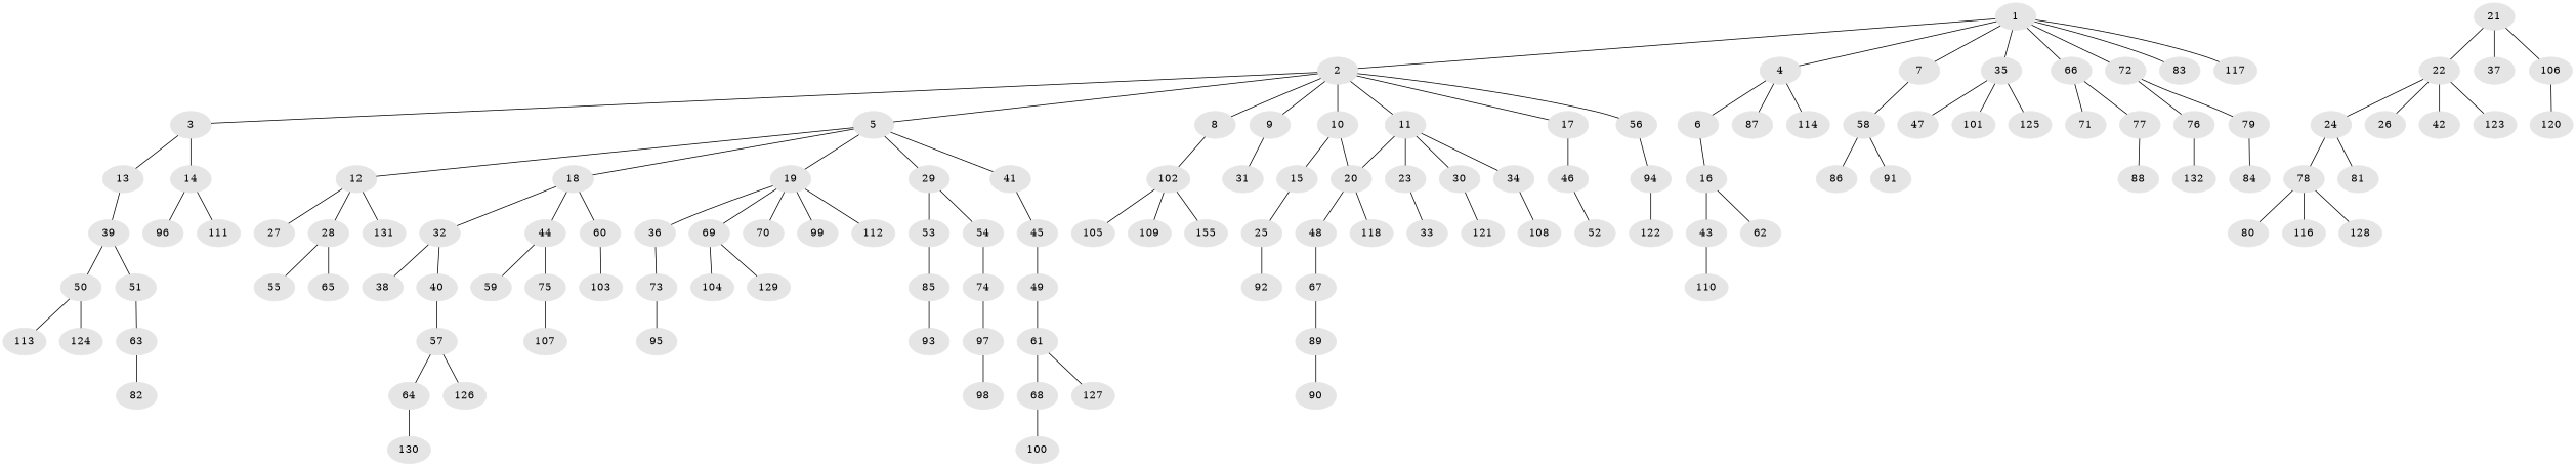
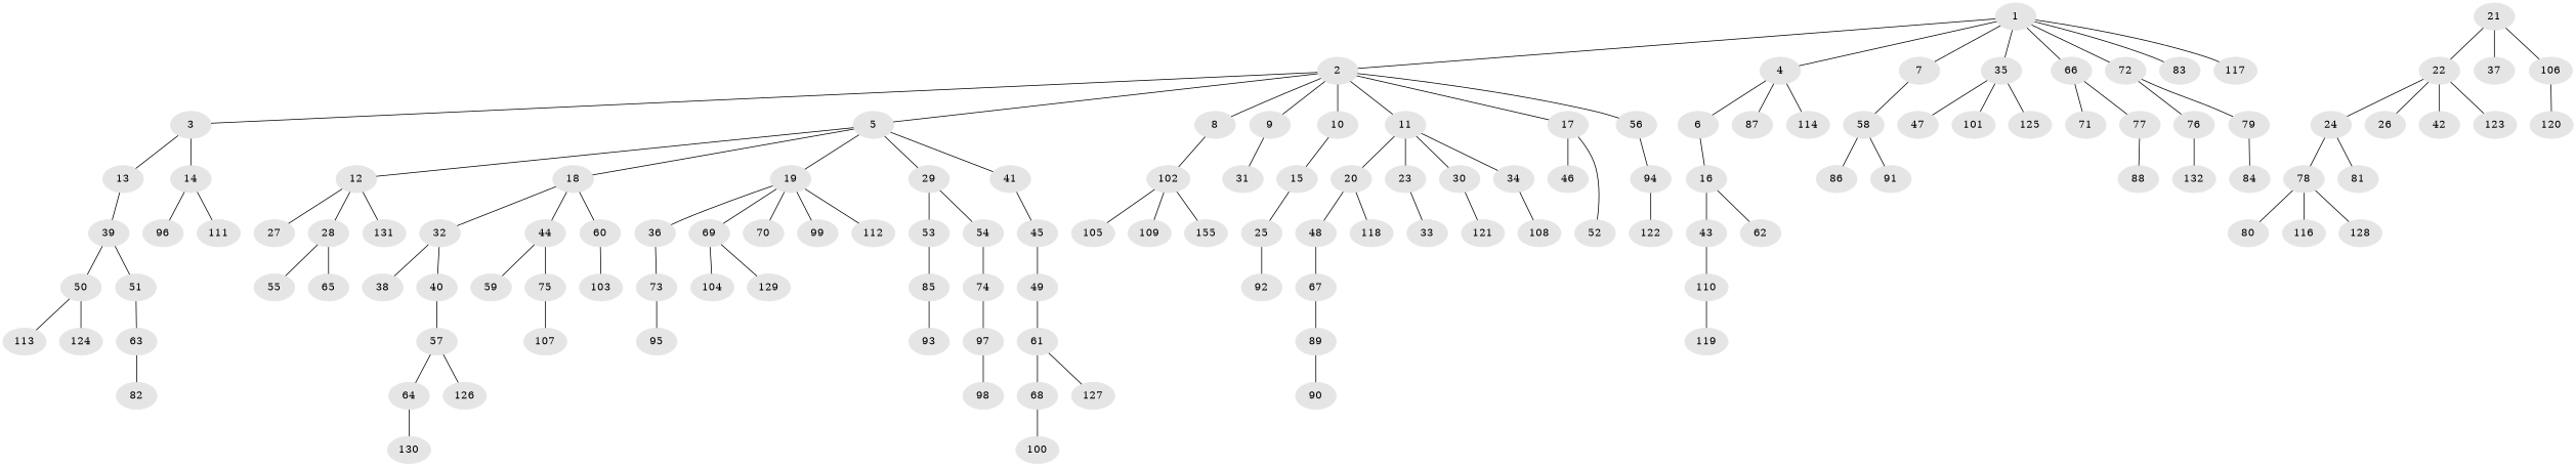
  graph {
    node [color=gray90 style=filled]
    1
    2
    4
    7
    35
    66
    72
    83
    117
    3
    5
    8
    9
    10
    11
    17
    56
    6
    87
    114
    58
    47
    101
    125
    71
    77
    76
    79
    13
    14
    12
    18
    19
    29
    41
    102
    31
    15
    20
    23
    30
    34
    46
    52
    94
    39
    96
    111
    16
    27
    28
    131
    32
    44
    60
    36
    69
    70
    99
    112
    53
    54
    45
    43
    62
    86
    91
    105
    109
    n70 [label=155]
    25
    48
    118
    21
    22
    37
    106
    33
    121
    108
    55
    65
    50
    51
    92
    110
    38
    40
    59
    75
    103
    73
    104
    129
    67
    24
    26
    42
    123
    120
    78
    81
    80
    116
    128
    85
    74
    57
    95
    113
    124
    63
    64
    126
    49
+   119
    107
    61
    89
    68
    127
    82
    93
    97
    122
    130
    100
    88
    90
    132
    84
    98
    1 -- 2
    1 -- 4
    1 -- 7
    1 -- 35
    1 -- 66
    1 -- 72
    1 -- 83
    1 -- 117
    2 -- 3
    2 -- 5
    2 -- 8
    2 -- 9
    2 -- 10
    2 -- 11
    2 -- 17
    2 -- 56
    4 -- 6
    4 -- 87
    4 -- 114
    7 -- 58
    35 -- 47
    35 -- 101
    35 -- 125
    66 -- 71
    66 -- 77
    72 -- 76
    72 -- 79
    3 -- 13
    3 -- 14
    5 -- 12
    5 -- 18
    5 -- 19
    5 -- 29
    5 -- 41
    8 -- 102
    9 -- 31
    10 -- 15
-   10 -- 20
    11 -- 20
    11 -- 23
    11 -- 30
    11 -- 34
    17 -- 46
-   46 -- 52
+   17 -- 52
    56 -- 94
    6 -- 16
    58 -- 86
    58 -- 91
    77 -- 88
    76 -- 132
    79 -- 84
    13 -- 39
    14 -- 96
    14 -- 111
    12 -- 27
    12 -- 28
    12 -- 131
    18 -- 32
    18 -- 44
    18 -- 60
    19 -- 36
    19 -- 69
    19 -- 70
    19 -- 99
    19 -- 112
    29 -- 53
    29 -- 54
    41 -- 45
    102 -- 105
    102 -- 109
    102 -- n70
    15 -- 25
    20 -- 48
    20 -- 118
    23 -- 33
    30 -- 121
    34 -- 108
    94 -- 122
    39 -- 50
    39 -- 51
    16 -- 43
    16 -- 62
    28 -- 55
    28 -- 65
    32 -- 38
    32 -- 40
    44 -- 59
    44 -- 75
    60 -- 103
    36 -- 73
    69 -- 104
    69 -- 129
    53 -- 85
    54 -- 74
    45 -- 49
    43 -- 110
    25 -- 92
    48 -- 67
    21 -- 22
    21 -- 37
    21 -- 106
    22 -- 24
    22 -- 26
    22 -- 42
    22 -- 123
    106 -- 120
    50 -- 113
    50 -- 124
    51 -- 63
+   110 -- 119
    40 -- 57
    75 -- 107
    73 -- 95
    67 -- 89
    24 -- 78
    24 -- 81
    78 -- 80
    78 -- 116
    78 -- 128
    85 -- 93
    74 -- 97
    57 -- 64
    57 -- 126
    63 -- 82
    64 -- 130
    49 -- 61
    61 -- 68
    61 -- 127
    89 -- 90
    68 -- 100
    97 -- 98
  }
